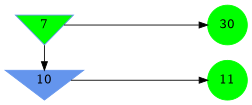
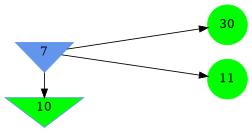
  digraph {
    rankdir=LR
    ranksep=2.0
    node [color=cornflowerblue shape=invtriangle style=filled]
-   7 [fillcolor=green]
-   10
+   7
+   10 [fillcolor=green]
    30 [color=green shape=circle]
    n4 [color=green label=11 shape=circle]
    subgraph sub_1 {
      rank=same
      7
      10
    }
    subgraph sub_2 {
      rank=same
    }
    subgraph sub_3 {
      rank=same
      30
      n4
    }
    7 -> 10
    7 -> 30
-   10 -> n4
+   7 -> n4
  }
